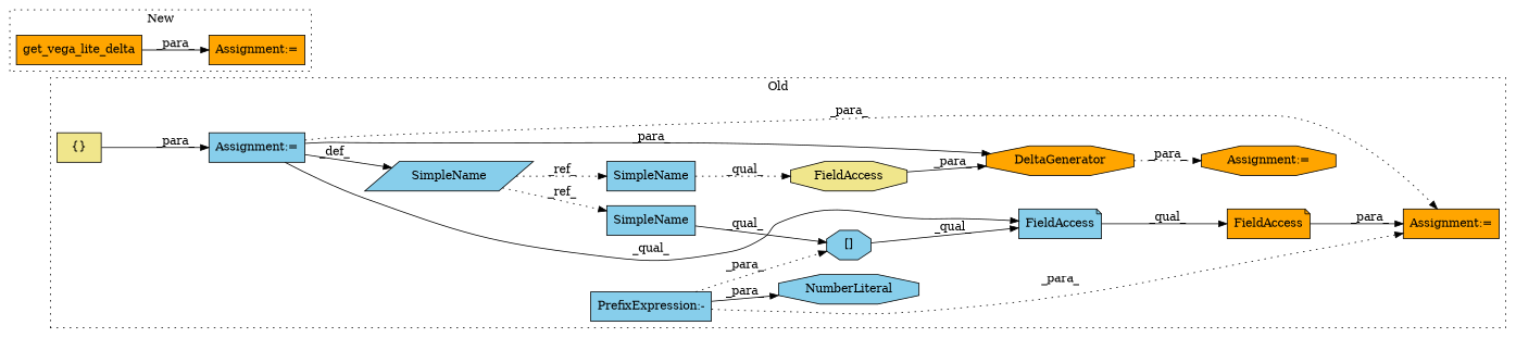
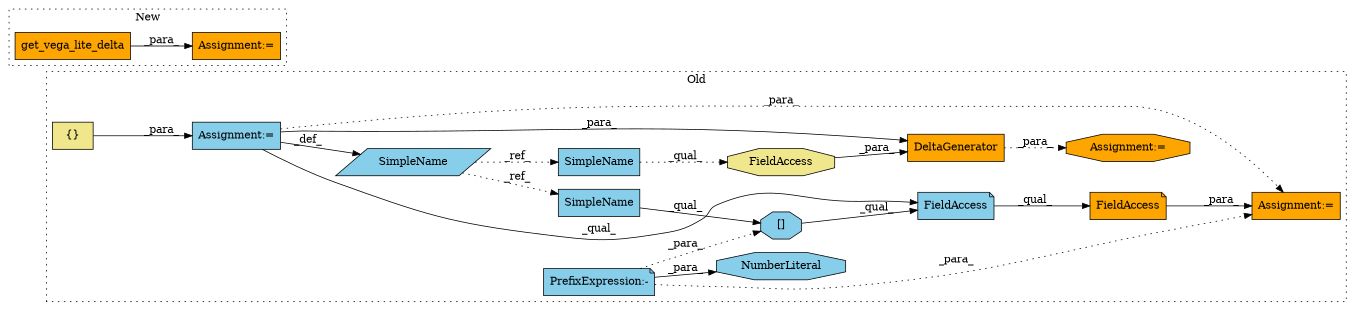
  digraph {
    rankdir=LR
    node [a=7 fillcolor=skyblue l=1 s=1930 shape=box style=filled]
    edge [style=solid]
    n1 [a=2 l="6,1" label="[]" s="1930,1938" shape=octagon]
    n2 [a=4 fillcolor=khaki l=2 label="{}" s=1836]
    n3 [a=42 l=5 label=SimpleName s=1817 shape=parallelogram]
    n4 [a=22 fillcolor=khaki l=12 label=FieldAccess s=1862 shape=octagon]
-   n5 [a=32 fillcolor=orange l="15,1" label=DeltaGenerator s="1847,1874" shape=octagon]
+   n5 [a=32 fillcolor=orange l="15,1" label=DeltaGenerator s="1847,1874"]
    n6 [a=22 fillcolor=orange l=37 label=FieldAccess shape=note]
    n7 [a=22 l=21 label=FieldAccess shape=note]
    n8 [fillcolor=orange label="Assignment:=" s=1846 shape=octagon]
    n9 [label="Assignment:=" s=1822]
-   n10 [a=38 label="PrefixExpression:-" s=1936]
+   n10 [a=38 label="PrefixExpression:-" s=1936 shape=note]
    n11 [a=34 label=NumberLiteral s=1937 shape=octagon]
    n12 [fillcolor=orange label="Assignment:=" s=1929]
    n13 [a=42 l=5 label=SimpleName s=1862]
    n14 [a=42 l=5 label=SimpleName]
    n15 [a=32 fillcolor=orange l=21 label=get_vega_lite_delta s=2041]
    n16 [fillcolor=orange label="Assignment:=" s=2035]
    subgraph cluster_1 {
      label=Old
      style=dotted
      n1
      n2
      n3
      n4
      n5
      n6
      n7
      n8
      n9
      n10
      n11
      n12
      n13
      n14
    }
    subgraph cluster_2 {
      label=New
      style=dotted
      n15
      n16
    }
    n1 -> n7 [label=_qual_]
    n2 -> n9 [label=_para_]
    n3 -> n13 [label=_ref_ style=dotted]
    n3 -> n14 [label=_ref_ style=dotted]
    n4 -> n5 [label=_para_]
    n5 -> n8 [label=_para_ style=dotted]
    n6 -> n12 [label=_para_]
    n7 -> n6 [label=_qual_]
    n9 -> n3 [label=_def_]
    n9 -> n5 [label=_para_]
    n9 -> n7 [label=_qual_]
    n9 -> n12 [label=_para_ style=dotted]
    n10 -> n1 [label=_para_ style=dotted]
    n10 -> n11 [label=_para_]
    n10 -> n12 [label=_para_ style=dotted]
    n13 -> n4 [label=_qual_ style=dotted]
    n14 -> n1 [label=_qual_]
    n15 -> n16 [label=_para_]
  }
